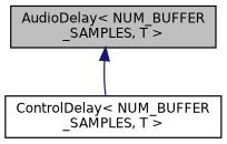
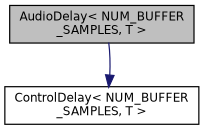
  digraph {
    node [color=black fontname=Helvetica fontsize=10 shape=record style=filled]
    n1 [fillcolor=grey75 fontcolor=black height=0.2 label="AudioDelay\< NUM_BUFFER\l_SAMPLES, T \>" width=0.4]
    n2 [fillcolor=white height=0.2 label="ControlDelay\< NUM_BUFFER\l_SAMPLES, T \>" width=0.4]
-   n1 -> n2 [color=midnightblue dir=back fontname=Helvetica fontsize=10 labelfontname=Helvetica labelfontsize=10 style=solid]
+   n2 -> n1 [color=midnightblue dir=back fontname=Helvetica fontsize=10 labelfontname=Helvetica labelfontsize=10 style=solid]
  }
